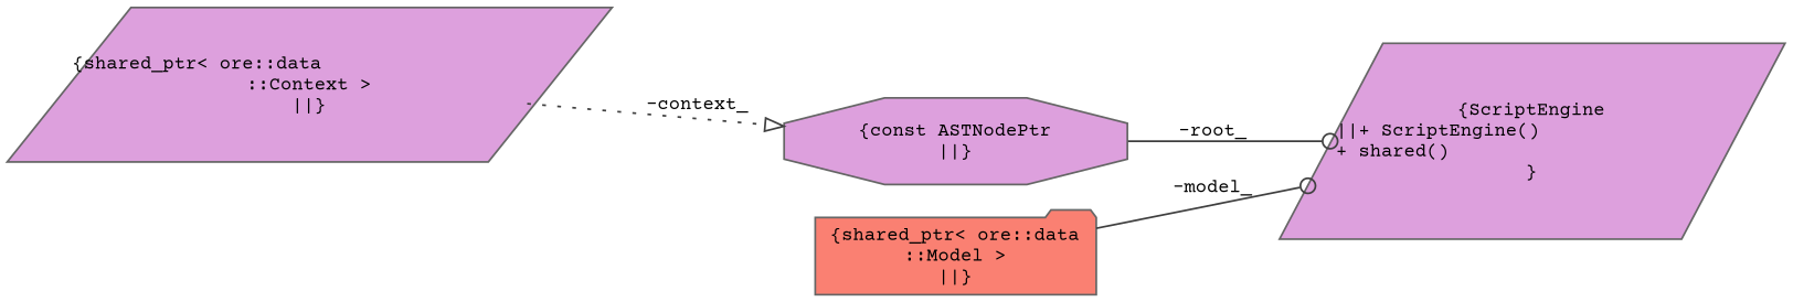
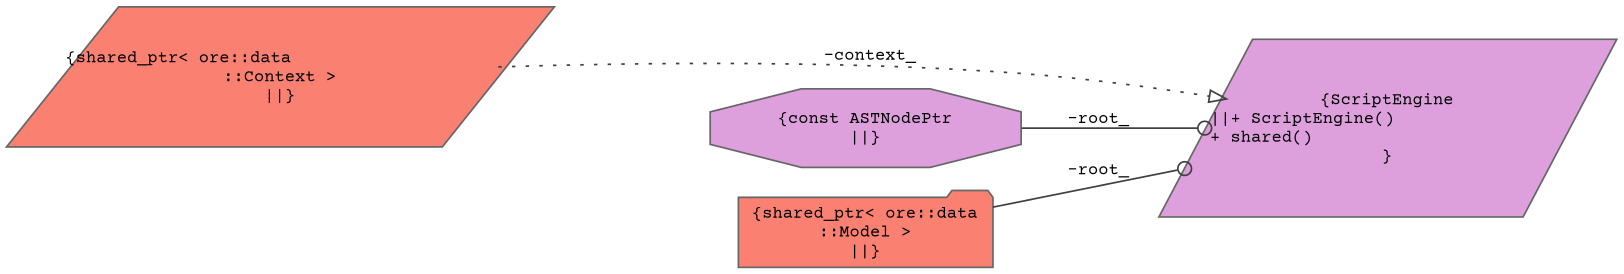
  digraph {
    fontname="Courier Prime"
    rankdir=LR
    node [color=gray40 fillcolor=plum fontname="Courier Prime" fontsize=10 shape=parallelogram style=filled]
    edge [arrowhead=odot color=grey25 fontname="Courier Prime" fontsize=10 labelfontname=Helvetica labelfontsize=10 style=solid]
    n1 [fontcolor=black height=0.2 label="{ScriptEngine\n||+ ScriptEngine()\l+ shared()\l}" width=0.4]
    n2 [height=0.2 label="{const ASTNodePtr\n||}" shape=octagon width=0.4]
-   n3 [height=0.2 label="{shared_ptr\< ore::data\l::Context \>\n||}" width=0.4]
+   n3 [fillcolor=salmon height=0.2 label="{shared_ptr\< ore::data\l::Context \>\n||}" width=0.4]
    n4 [fillcolor=salmon height=0.2 label="{shared_ptr\< ore::data\l::Model \>\n||}" shape=folder width=0.4]
    n2 -> n1 [label=" -root_"]
-   n3 -> n2 [arrowhead=onormal label=" -context_" style=dotted]
-   n4 -> n1 [label=" -model_"]
+   n3 -> n1 [arrowhead=onormal label=" -context_" style=dotted]
+   n4 -> n1 [label=" -root_"]
  }
